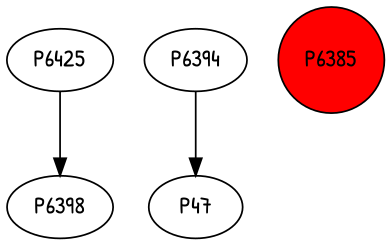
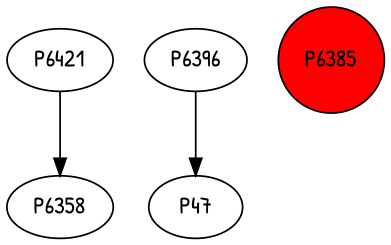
  digraph {
    fontname="Patrick Hand"
    node [fontname="Patrick Hand"]
    edge [fontname="Patrick Hand"]
-   P6425
-   P6398
-   P6394
+   P6425 [label=P6421]
+   P6398 [label=P6358]
+   P6394 [label=P6396]
    P47
    P6385 [fillcolor=red shape=circle style=filled]
    P6425 -> P6398
    P6394 -> P47
  }
